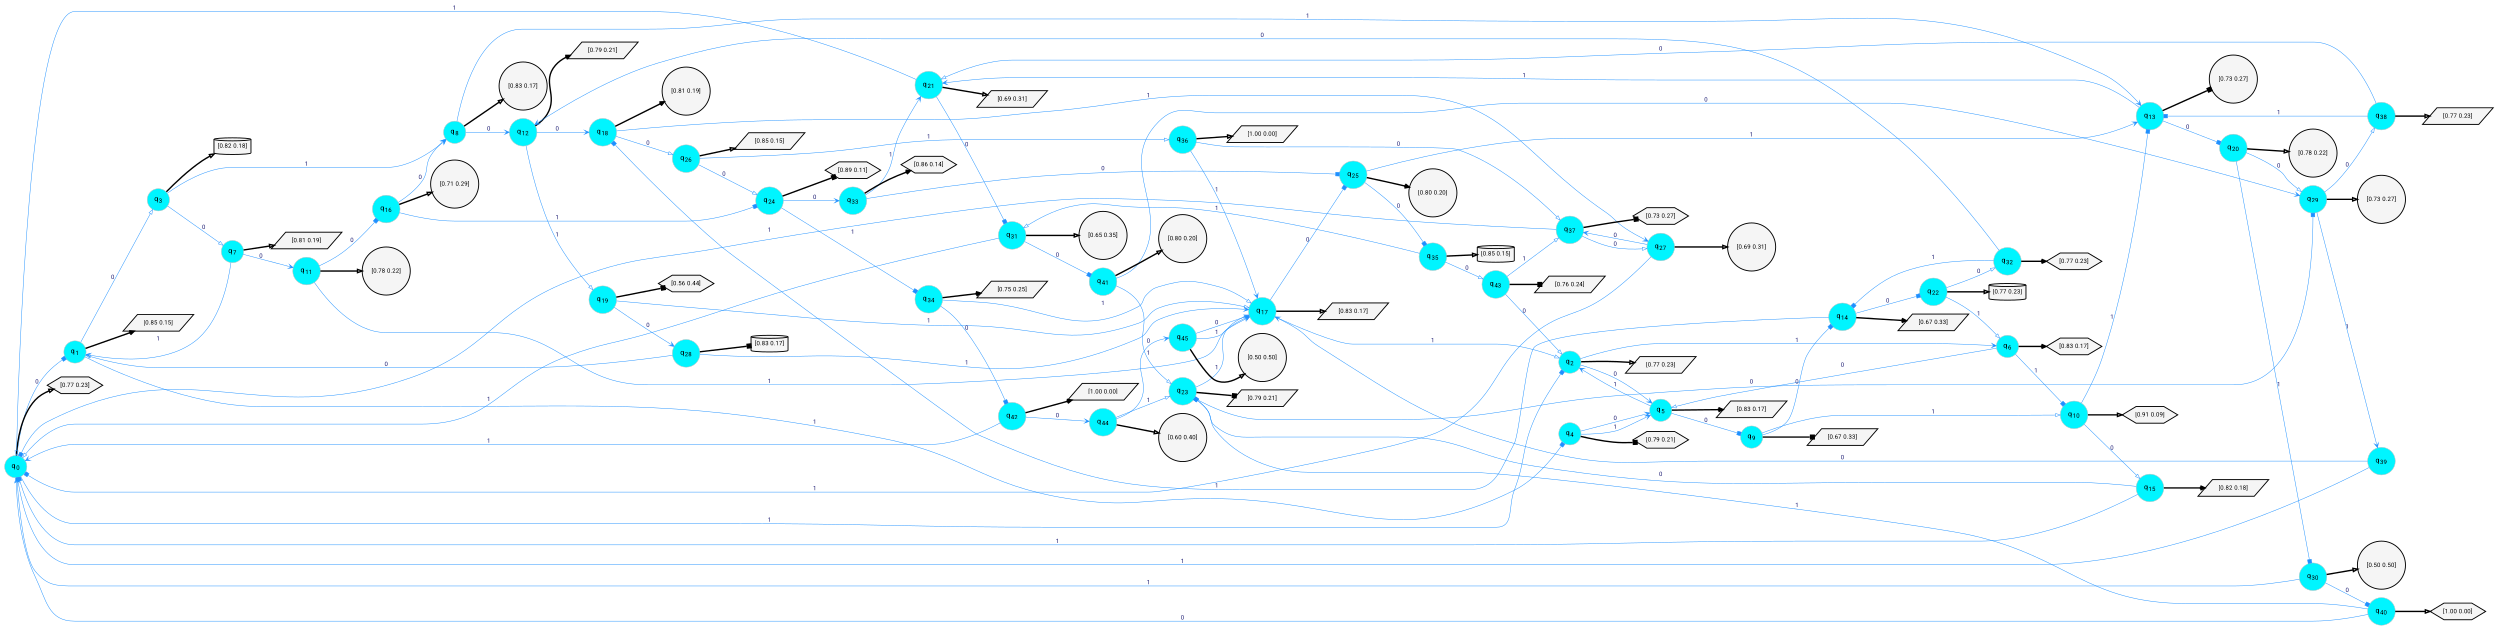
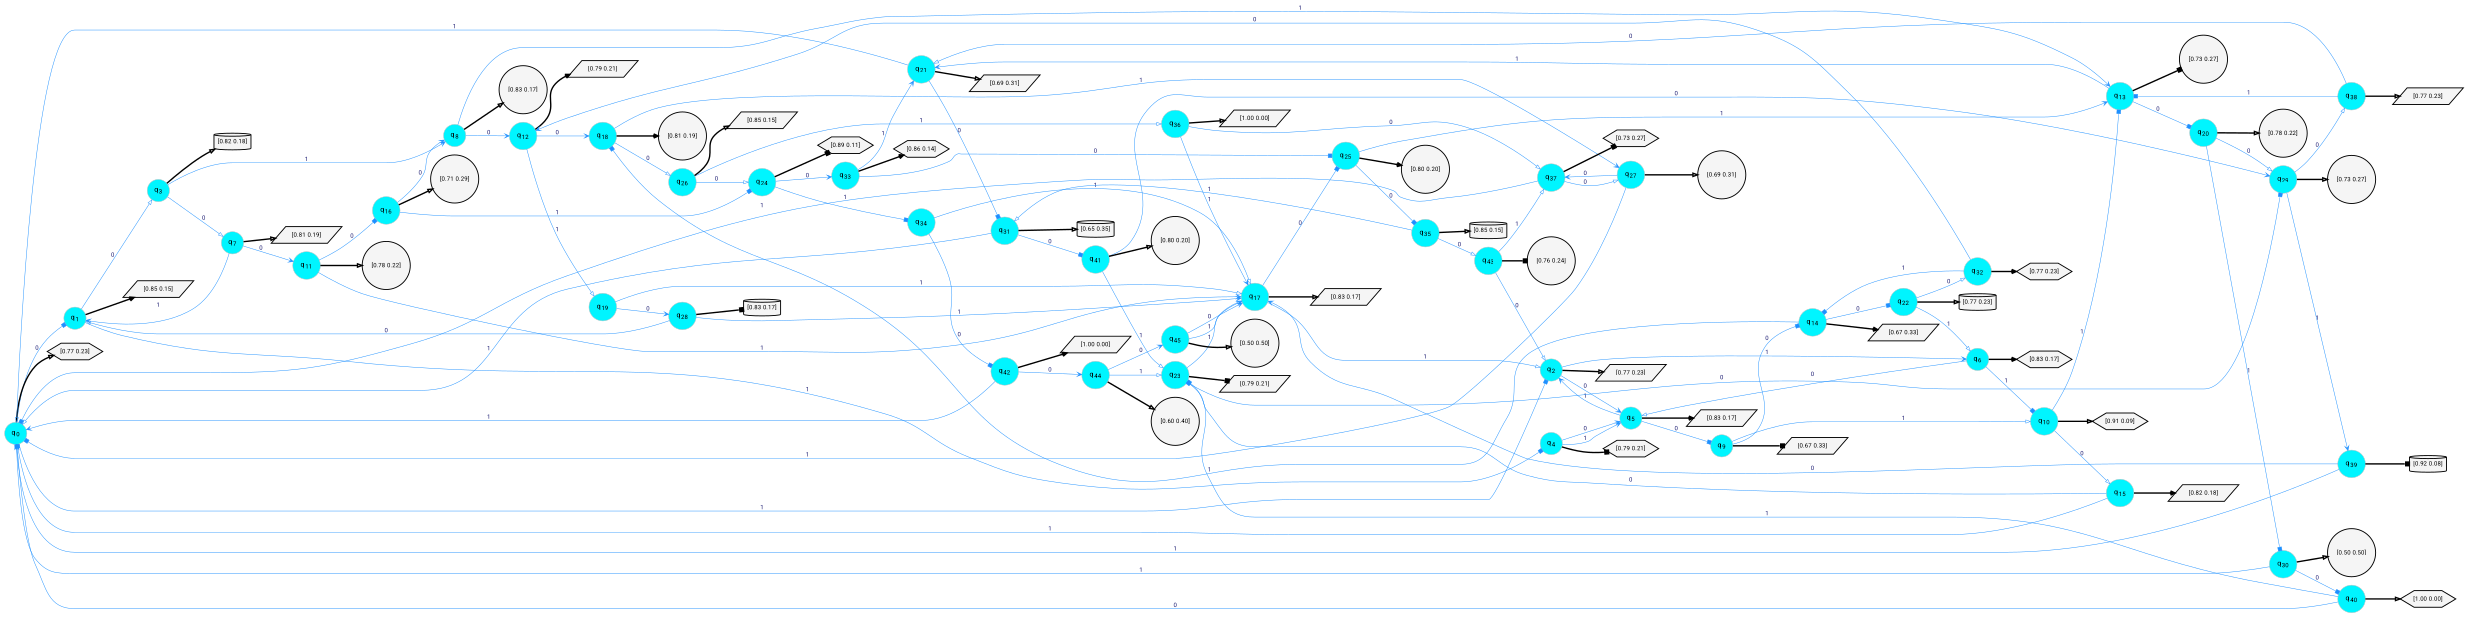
  digraph {
    fontname=Roboto
    rankdir=LR
    node [color=gray fillcolor=turquoise1 fontcolor=black fontname=Roboto fontsize=16 fontweight=bold shape=circle style=filled]
    edge [arrowhead=onormal arrowsize=1 color=dodgerblue1 fontcolor=midnightblue fontname=Roboto fontweight=bold penwidth=1 style=solid weight=20]
    n1 [label=<q<SUB>0</SUB>>]
    n2 [label=<q<SUB>1</SUB>>]
    n3 [label=<q<SUB>2</SUB>>]
    n4 [color=black fillcolor=whitesmoke fontsize=14 label="[0.77 0.23]" penwidth=2 shape=hexagon]
    n5 [label=<q<SUB>3</SUB>>]
    n6 [label=<q<SUB>4</SUB>>]
    n7 [color=black fillcolor=whitesmoke fontsize=14 label="[0.85 0.15]" penwidth=2 shape=parallelogram]
    n8 [label=<q<SUB>5</SUB>>]
    n9 [label=<q<SUB>6</SUB>>]
    n10 [color=black fillcolor=whitesmoke fontsize=14 label="[0.77 0.23]" penwidth=2 shape=parallelogram]
    n11 [label=<q<SUB>7</SUB>>]
    n12 [label=<q<SUB>8</SUB>>]
    n13 [color=black fillcolor=whitesmoke fontsize=14 label="[0.82 0.18]" penwidth=2 shape=cylinder]
    n14 [color=black fillcolor=whitesmoke fontsize=14 label="[0.79 0.21]" penwidth=2 shape=hexagon]
    n15 [label=<q<SUB>9</SUB>>]
    n16 [color=black fillcolor=whitesmoke fontsize=14 label="[0.83 0.17]" penwidth=2 shape=parallelogram]
    n17 [label=<q<SUB>10</SUB>>]
    n18 [color=black fillcolor=whitesmoke fontsize=14 label="[0.83 0.17]" penwidth=2 shape=hexagon]
    n19 [label=<q<SUB>11</SUB>>]
    n20 [color=black fillcolor=whitesmoke fontsize=14 label="[0.81 0.19]" penwidth=2 shape=parallelogram]
    n21 [label=<q<SUB>12</SUB>>]
    n22 [label=<q<SUB>13</SUB>>]
    n23 [color=black fillcolor=whitesmoke fontsize=14 label="[0.83 0.17]" penwidth=2]
    n24 [label=<q<SUB>14</SUB>>]
    n25 [color=black fillcolor=whitesmoke fontsize=14 label="[0.67 0.33]" penwidth=2 shape=parallelogram]
    n26 [label=<q<SUB>15</SUB>>]
    n27 [color=black fillcolor=whitesmoke fontsize=14 label="[0.91 0.09]" penwidth=2 shape=hexagon]
    n28 [label=<q<SUB>16</SUB>>]
    n29 [label=<q<SUB>17</SUB>>]
    n30 [color=black fillcolor=whitesmoke fontsize=14 label="[0.78 0.22]" penwidth=2]
    n31 [label=<q<SUB>18</SUB>>]
    n32 [label=<q<SUB>19</SUB>>]
    n33 [color=black fillcolor=whitesmoke fontsize=14 label="[0.79 0.21]" penwidth=2 shape=parallelogram]
    n34 [label=<q<SUB>20</SUB>>]
    n35 [label=<q<SUB>21</SUB>>]
    n36 [color=black fillcolor=whitesmoke fontsize=14 label="[0.73 0.27]" penwidth=2]
    n37 [label=<q<SUB>22</SUB>>]
    n38 [color=black fillcolor=whitesmoke fontsize=14 label="[0.67 0.33]" penwidth=2 shape=parallelogram]
    n39 [label=<q<SUB>23</SUB>>]
    n40 [color=black fillcolor=whitesmoke fontsize=14 label="[0.82 0.18]" penwidth=2 shape=parallelogram]
    n41 [label=<q<SUB>24</SUB>>]
    n42 [color=black fillcolor=whitesmoke fontsize=14 label="[0.71 0.29]" penwidth=2]
    n43 [label=<q<SUB>25</SUB>>]
    n44 [color=black fillcolor=whitesmoke fontsize=14 label="[0.83 0.17]" penwidth=2 shape=parallelogram]
    n45 [label=<q<SUB>26</SUB>>]
    n46 [label=<q<SUB>27</SUB>>]
    n47 [color=black fillcolor=whitesmoke fontsize=14 label="[0.81 0.19]" penwidth=2]
    n48 [label=<q<SUB>28</SUB>>]
-   n49 [color=black fillcolor=whitesmoke fontsize=14 label="[0.56 0.44]" penwidth=2 shape=hexagon]
    n50 [label=<q<SUB>29</SUB>>]
    n51 [label=<q<SUB>30</SUB>>]
    n52 [color=black fillcolor=whitesmoke fontsize=14 label="[0.78 0.22]" penwidth=2]
    n53 [label=<q<SUB>31</SUB>>]
    n54 [color=black fillcolor=whitesmoke fontsize=14 label="[0.69 0.31]" penwidth=2 shape=parallelogram]
    n55 [label=<q<SUB>32</SUB>>]
    n56 [color=black fillcolor=whitesmoke fontsize=14 label="[0.77 0.23]" penwidth=2 shape=cylinder]
    n57 [color=black fillcolor=whitesmoke fontsize=14 label="[0.79 0.21]" penwidth=2 shape=parallelogram]
    n58 [label=<q<SUB>33</SUB>>]
    n59 [label=<q<SUB>34</SUB>>]
    n60 [color=black fillcolor=whitesmoke fontsize=14 label="[0.89 0.11]" penwidth=2 shape=hexagon]
    n61 [label=<q<SUB>35</SUB>>]
    n62 [color=black fillcolor=whitesmoke fontsize=14 label="[0.80 0.20]" penwidth=2]
    n63 [label=<q<SUB>36</SUB>>]
    n64 [color=black fillcolor=whitesmoke fontsize=14 label="[0.85 0.15]" penwidth=2 shape=parallelogram]
    n65 [label=<q<SUB>37</SUB>>]
    n66 [color=black fillcolor=whitesmoke fontsize=14 label="[0.69 0.31]" penwidth=2]
    n67 [color=black fillcolor=whitesmoke fontsize=14 label="[0.83 0.17]" penwidth=2 shape=cylinder]
    n68 [label=<q<SUB>38</SUB>>]
    n69 [label=<q<SUB>39</SUB>>]
    n70 [color=black fillcolor=whitesmoke fontsize=14 label="[0.73 0.27]" penwidth=2]
    n71 [label=<q<SUB>40</SUB>>]
    n72 [color=black fillcolor=whitesmoke fontsize=14 label="[0.50 0.50]" penwidth=2]
    n73 [label=<q<SUB>41</SUB>>]
-   n74 [color=black fillcolor=whitesmoke fontsize=14 label="[0.65 0.35]" penwidth=2]
+   n74 [color=black fillcolor=whitesmoke fontsize=14 label="[0.65 0.35]" penwidth=2 shape=cylinder]
    n75 [color=black fillcolor=whitesmoke fontsize=14 label="[0.77 0.23]" penwidth=2 shape=hexagon]
    n76 [color=black fillcolor=whitesmoke fontsize=14 label="[0.86 0.14]" penwidth=2 shape=hexagon]
    n77 [label=<q<SUB>42</SUB>>]
-   n78 [color=black fillcolor=whitesmoke fontsize=14 label="[0.75 0.25]" penwidth=2 shape=parallelogram]
    n79 [label=<q<SUB>43</SUB>>]
    n80 [color=black fillcolor=whitesmoke fontsize=14 label="[0.85 0.15]" penwidth=2 shape=cylinder]
    n81 [color=black fillcolor=whitesmoke fontsize=14 label="[1.00 0.00]" penwidth=2 shape=parallelogram]
    n82 [color=black fillcolor=whitesmoke fontsize=14 label="[0.73 0.27]" penwidth=2 shape=hexagon]
    n83 [color=black fillcolor=whitesmoke fontsize=14 label="[0.77 0.23]" penwidth=2 shape=parallelogram]
+   n84 [color=black fillcolor=whitesmoke fontsize=14 label="[0.92 0.08]" penwidth=2 shape=cylinder]
    n85 [color=black fillcolor=whitesmoke fontsize=14 label="[1.00 0.00]" penwidth=2 shape=hexagon]
    n86 [color=black fillcolor=whitesmoke fontsize=14 label="[0.80 0.20]" penwidth=2]
    n87 [label=<q<SUB>44</SUB>>]
    n88 [color=black fillcolor=whitesmoke fontsize=14 label="[1.00 0.00]" penwidth=2 shape=parallelogram]
-   n89 [color=black fillcolor=whitesmoke fontsize=14 label="[0.76 0.24]" penwidth=2 shape=parallelogram]
+   n89 [color=black fillcolor=whitesmoke fontsize=14 label="[0.76 0.24]" penwidth=2]
    n90 [label=<q<SUB>45</SUB>>]
    n91 [color=black fillcolor=whitesmoke fontsize=14 label="[0.60 0.40]" penwidth=2]
    n92 [color=black fillcolor=whitesmoke fontsize=14 label="[0.50 0.50]" penwidth=2]
    n1 -> n2 [arrowhead=box label=0]
    n1 -> n3 [arrowhead=box label=1]
    n1 -> n4 [color=black penwidth=3]
    n2 -> n5 [label=0]
    n2 -> n6 [arrowhead=box label=1]
    n2 -> n7 [arrowhead=vee color=black penwidth=3]
    n3 -> n8 [arrowhead=vee label=0]
    n3 -> n9 [arrowhead=vee label=1]
    n3 -> n10 [color=black penwidth=3]
    n5 -> n11 [label=0]
    n5 -> n12 [arrowhead=vee label=1]
    n5 -> n13 [color=black penwidth=3]
    n6 -> n8 [arrowhead=vee label=0]
    n6 -> n8 [arrowhead=vee label=1]
    n6 -> n14 [arrowhead=box color=black penwidth=3]
    n8 -> n3 [arrowhead=vee label=1]
    n8 -> n15 [arrowhead=box label=0]
    n8 -> n16 [arrowhead=vee color=black penwidth=3]
    n9 -> n8 [label=0]
    n9 -> n17 [arrowhead=box label=1]
    n9 -> n18 [arrowhead=vee color=black penwidth=3]
    n11 -> n2 [arrowhead=vee label=1]
    n11 -> n19 [arrowhead=vee label=0]
    n11 -> n20 [color=black penwidth=3]
    n12 -> n21 [arrowhead=vee label=0]
    n12 -> n22 [arrowhead=vee label=1]
    n12 -> n23 [color=black penwidth=3]
    n15 -> n17 [label=1]
    n15 -> n24 [arrowhead=box label=0]
    n15 -> n25 [arrowhead=box color=black penwidth=3]
    n17 -> n22 [arrowhead=box label=1]
    n17 -> n26 [label=0]
    n17 -> n27 [color=black penwidth=3]
    n19 -> n28 [arrowhead=box label=0]
    n19 -> n29 [arrowhead=vee label=1]
    n19 -> n30 [color=black penwidth=3]
    n21 -> n31 [arrowhead=vee label=0]
    n21 -> n32 [label=1]
    n21 -> n33 [arrowhead=vee color=black penwidth=3]
    n22 -> n34 [arrowhead=box label=0]
    n22 -> n35 [arrowhead=vee label=1]
    n22 -> n36 [arrowhead=box color=black penwidth=3]
    n24 -> n31 [arrowhead=box label=1]
    n24 -> n37 [arrowhead=box label=0]
    n24 -> n38 [arrowhead=vee color=black penwidth=3]
    n26 -> n1 [arrowhead=box label=1]
    n26 -> n39 [arrowhead=box label=0]
    n26 -> n40 [arrowhead=vee color=black penwidth=3]
    n28 -> n12 [arrowhead=vee label=0]
    n28 -> n41 [arrowhead=box label=1]
    n28 -> n42 [color=black penwidth=3]
    n29 -> n3 [label=1]
    n29 -> n43 [arrowhead=box label=0]
    n29 -> n44 [color=black penwidth=3]
    n31 -> n45 [label=0]
    n31 -> n46 [arrowhead=vee label=1]
    n31 -> n47 [arrowhead=vee color=black penwidth=3]
    n32 -> n29 [label=1]
    n32 -> n48 [arrowhead=vee label=0]
-   n32 -> n49 [arrowhead=box color=black penwidth=3]
    n34 -> n50 [label=0]
    n34 -> n51 [arrowhead=box label=1]
    n34 -> n52 [color=black penwidth=3]
    n35 -> n1 [label=1]
    n35 -> n53 [arrowhead=box label=0]
    n35 -> n54 [color=black penwidth=3]
    n37 -> n9 [label=1]
    n37 -> n55 [label=0]
    n37 -> n56 [color=black penwidth=3]
    n39 -> n29 [label=1]
    n39 -> n50 [arrowhead=box label=0]
    n39 -> n57 [arrowhead=box color=black penwidth=3]
    n41 -> n58 [arrowhead=vee label=0]
    n41 -> n59 [arrowhead=box label=1]
    n41 -> n60 [arrowhead=box color=black penwidth=3]
    n43 -> n22 [arrowhead=vee label=1]
    n43 -> n61 [arrowhead=box label=0]
    n43 -> n62 [arrowhead=vee color=black penwidth=3]
    n45 -> n41 [label=0]
    n45 -> n63 [label=1]
    n45 -> n64 [color=black penwidth=3]
    n46 -> n1 [arrowhead=box label=1]
    n46 -> n65 [arrowhead=vee label=0]
    n46 -> n66 [color=black penwidth=3]
    n48 -> n2 [label=0]
    n48 -> n29 [arrowhead=vee label=1]
    n48 -> n67 [arrowhead=box color=black penwidth=3]
    n50 -> n68 [label=0]
    n50 -> n69 [arrowhead=vee label=1]
    n50 -> n70 [color=black penwidth=3]
    n51 -> n1 [arrowhead=vee label=1]
    n51 -> n71 [arrowhead=box label=0]
    n51 -> n72 [color=black penwidth=3]
    n53 -> n1 [label=1]
    n53 -> n73 [arrowhead=box label=0]
    n53 -> n74 [color=black penwidth=3]
    n55 -> n21 [arrowhead=vee label=0]
    n55 -> n24 [arrowhead=box label=1]
    n55 -> n75 [arrowhead=vee color=black penwidth=3]
    n58 -> n35 [arrowhead=vee label=1]
    n58 -> n43 [arrowhead=box label=0]
    n58 -> n76 [arrowhead=vee color=black penwidth=3]
    n59 -> n29 [label=1]
    n59 -> n77 [arrowhead=box label=0]
-   n59 -> n78 [arrowhead=vee color=black penwidth=3]
    n61 -> n53 [label=1]
    n61 -> n79 [label=0]
    n61 -> n80 [color=black penwidth=3]
    n63 -> n29 [arrowhead=vee label=1]
    n63 -> n65 [label=0]
    n63 -> n81 [color=black penwidth=3]
    n65 -> n1 [arrowhead=box label=1]
    n65 -> n46 [label=0]
    n65 -> n82 [arrowhead=box color=black penwidth=3]
    n68 -> n22 [arrowhead=box label=1]
    n68 -> n35 [label=0]
    n68 -> n83 [color=black penwidth=3]
    n69 -> n1 [arrowhead=box label=1]
    n69 -> n29 [arrowhead=vee label=0]
+   n69 -> n84 [arrowhead=box color=black penwidth=3]
    n71 -> n1 [label=0]
    n71 -> n39 [arrowhead=box label=1]
    n71 -> n85 [color=black penwidth=3]
    n73 -> n39 [label=1]
    n73 -> n50 [arrowhead=vee label=0]
    n73 -> n86 [color=black penwidth=3]
    n77 -> n1 [arrowhead=vee label=1]
    n77 -> n87 [arrowhead=vee label=0]
    n77 -> n88 [arrowhead=vee color=black penwidth=3]
    n79 -> n3 [label=0]
    n79 -> n65 [label=1]
    n79 -> n89 [arrowhead=box color=black penwidth=3]
    n87 -> n39 [label=1]
    n87 -> n90 [arrowhead=vee label=0]
    n87 -> n91 [color=black penwidth=3]
    n90 -> n29 [arrowhead=vee label=0]
    n90 -> n29 [arrowhead=vee label=1]
    n90 -> n92 [color=black penwidth=3]
  }
